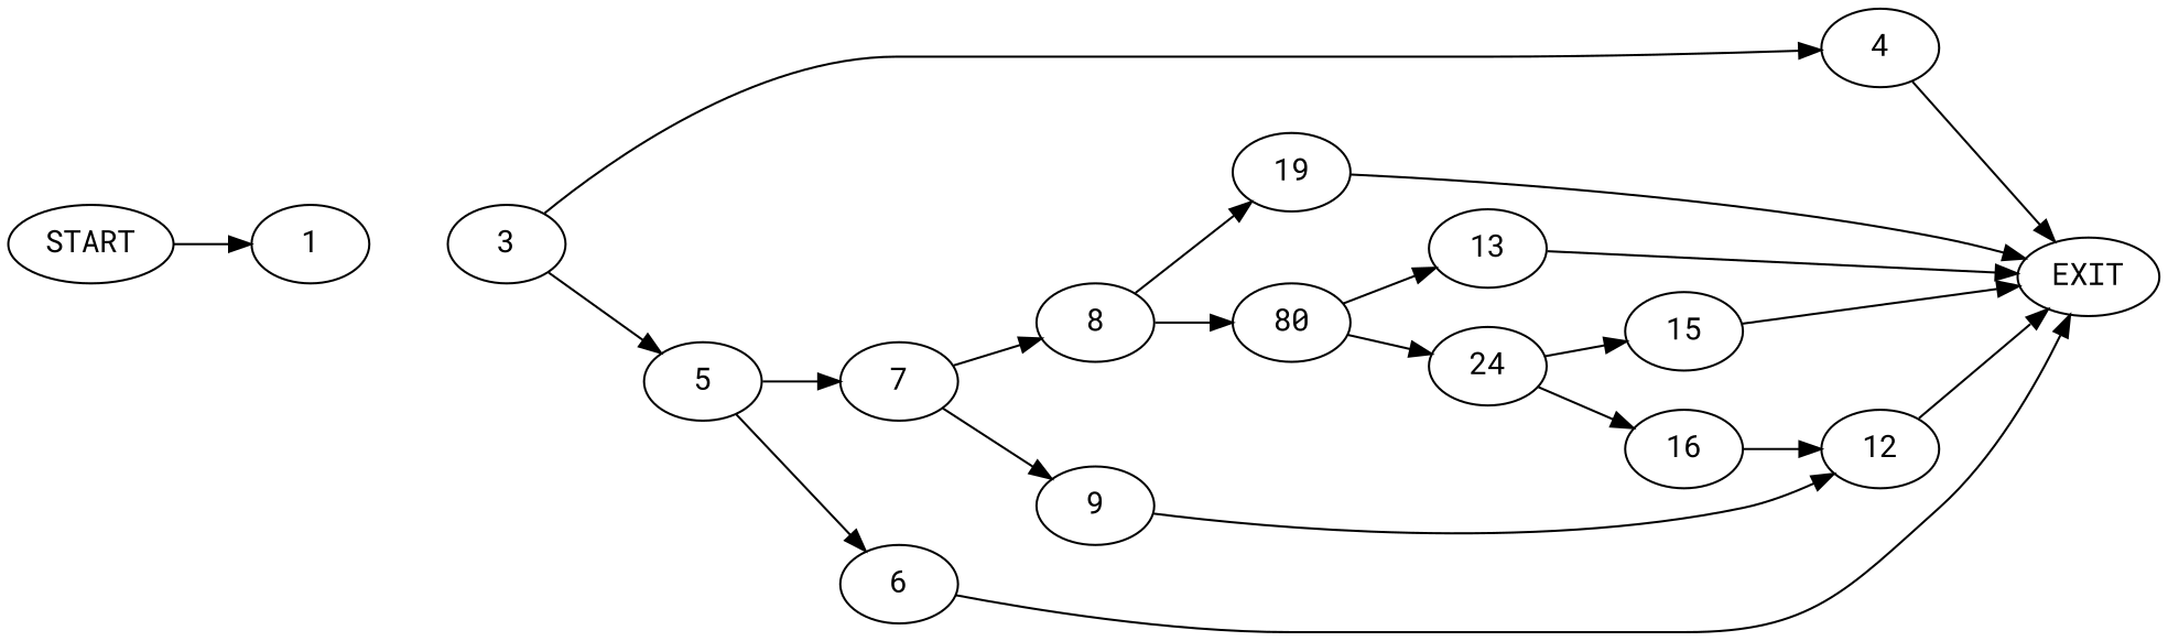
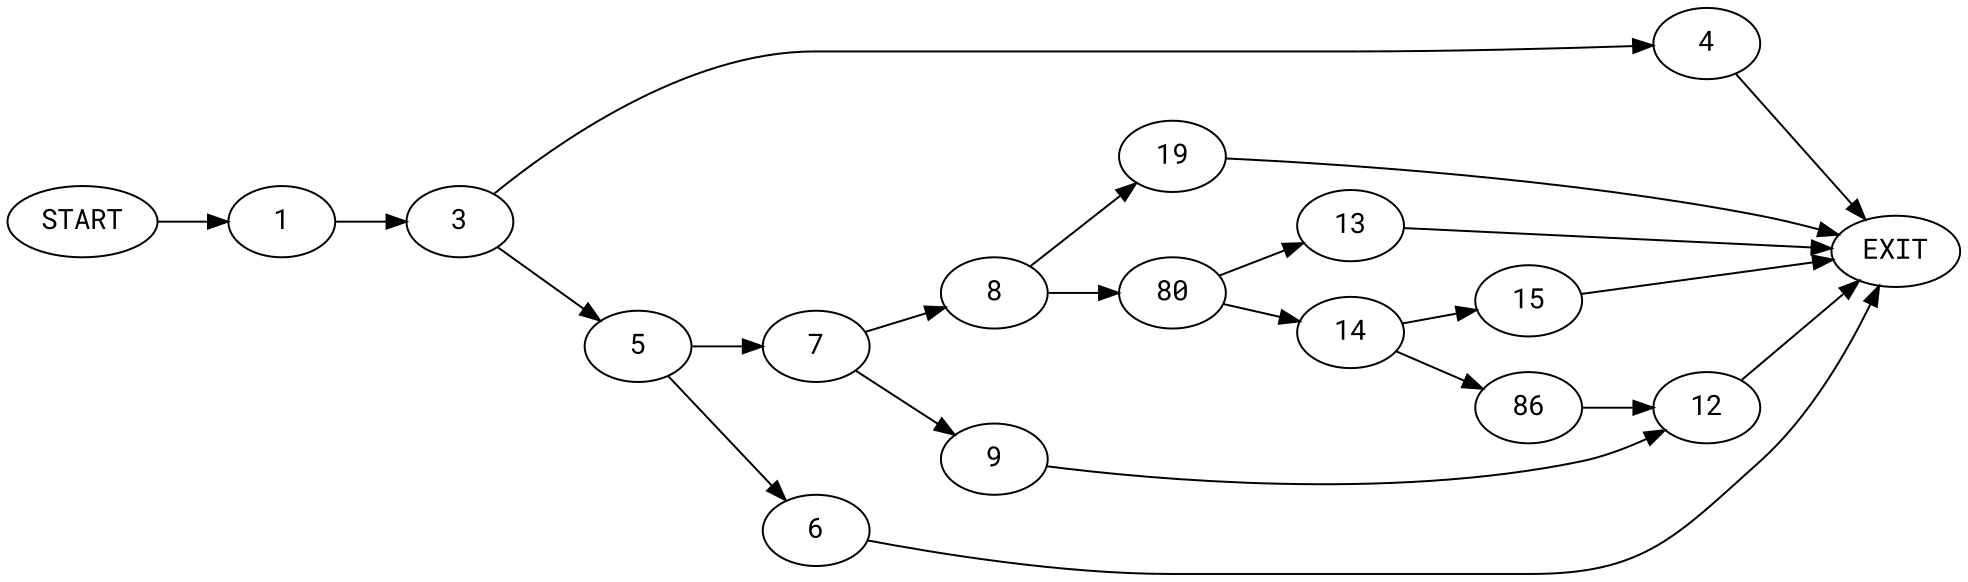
  digraph {
    fontname="Roboto Mono"
    rankdir=LR
    node [fontname="Roboto Mono"]
    edge [fontname="Roboto Mono"]
    n1 [label=START]
    1
    3
    n4 [label=EXIT]
    4
    5
    6
    7
    8
    9
    n11 [label=80]
    n12 [label=19]
    12
    13
-   14 [label=24]
+   14
    15
-   16
+   16 [label=86]
    n1 -> 1
+   1 -> 3
    3 -> 4
    3 -> 5
    4 -> n4
    5 -> 6
    5 -> 7
    6 -> n4
    7 -> 8
    7 -> 9
    8 -> n11
    8 -> n12
    9 -> 12
    n11 -> 13
    n11 -> 14
    n12 -> n4
    12 -> n4
    13 -> n4
    14 -> 15
    14 -> 16
    15 -> n4
    16 -> 12
  }
